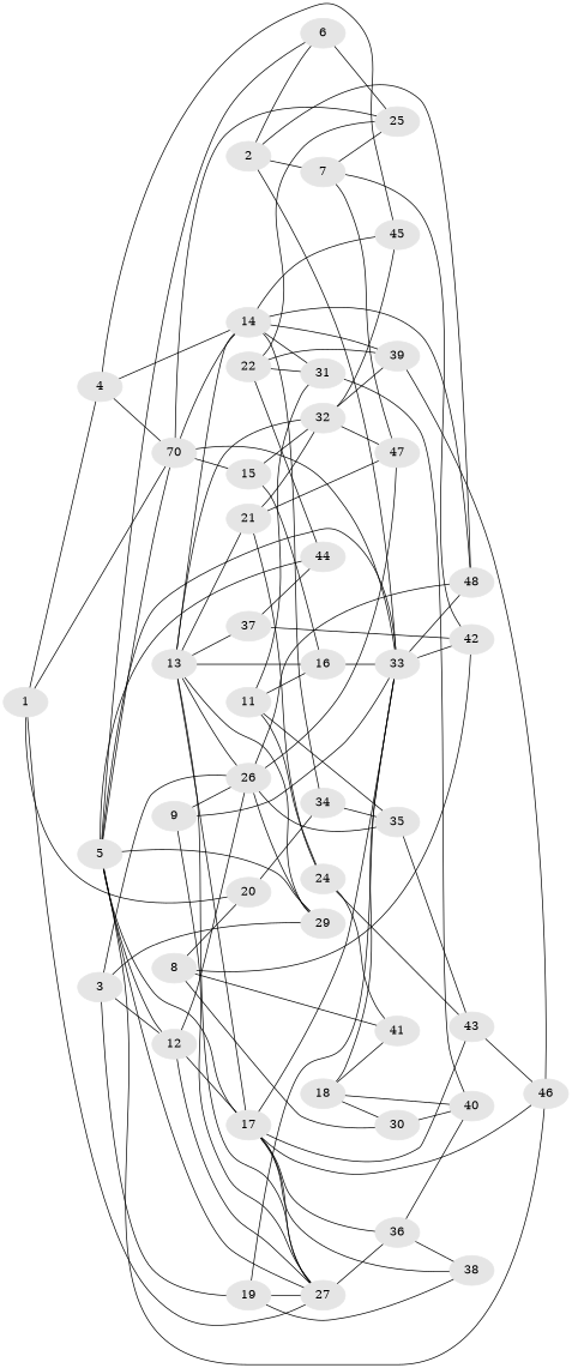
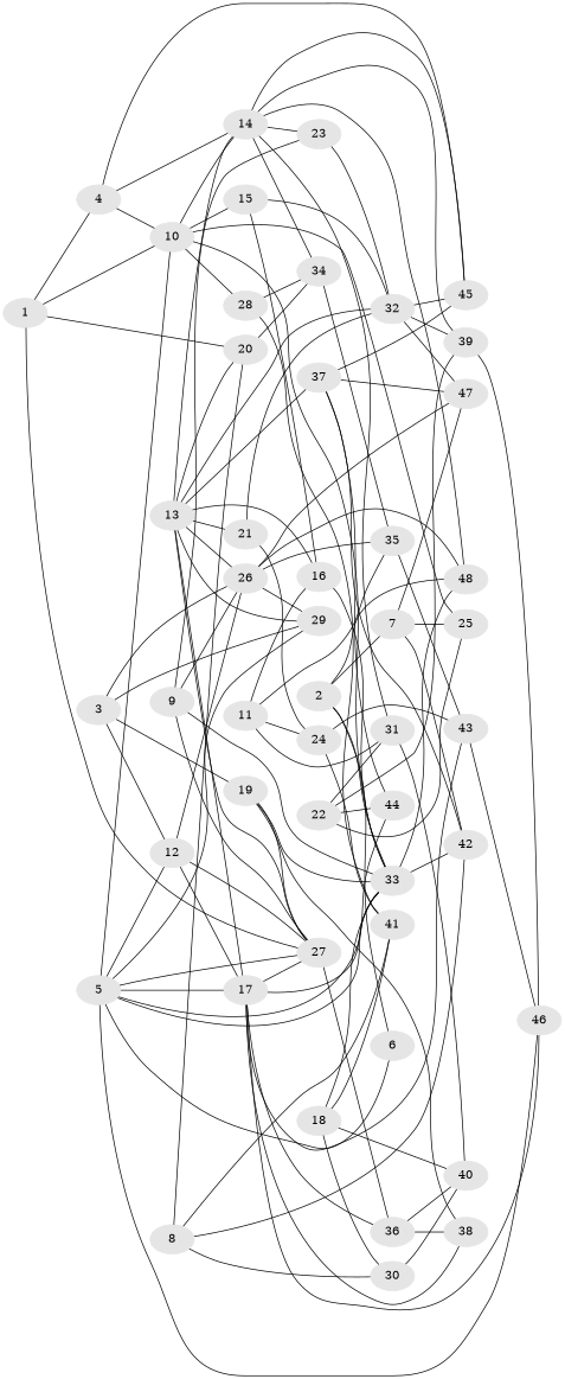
  graph {
    rankdir=LR
    node [color=gray90 style=filled]
    edge [weight=1.0]
    1
    4
-   10 [label=70]
+   10
    20
    27
    14
    45
    33
    25
+   28
    15
    34
    36
    2
    6
    7
    48
    42
    47
    3
    12
    19
    26
    29
    17
    38
    35
+   23
    31
    39
    5
    44
    46
    43
    41
    8
    30
    40
    9
    32
    16
    11
    24
    13
    21
    37
    18
    22
    1 -- 4
    1 -- 10
    1 -- 20
    1 -- 27
    4 -- 10
    4 -- 14
    4 -- 45
    10 -- 14
    10 -- 33
    10 -- 25
+   10 -- 28
    10 -- 15 [weight=2.0]
    20 -- 34
    27 -- 36
    14 -- 45
    14 -- 34
    14 -- 48
+   14 -- 23 [weight=2.0]
    14 -- 31
    14 -- 39
    33 -- 48
    33 -- 42
+   28 -- 34
+   28 -- 41
    15 -- 32
    15 -- 16
    34 -- 35
    36 -- 38
    36 -- 40
    2 -- 33
    2 -- 6
    2 -- 7
    2 -- 48
-   6 -- 25
    7 -- 25
    7 -- 42
    7 -- 47
    3 -- 12
    3 -- 19
    3 -- 26
    3 -- 29
    12 -- 27
    12 -- 26
    12 -- 17
    19 -- 27
    19 -- 33
    19 -- 38
    26 -- 48
    26 -- 47
    26 -- 29
    26 -- 35
    17 -- 27
    17 -- 33
    17 -- 36
    17 -- 38
    17 -- 46
    17 -- 43
    35 -- 43
+   23 -- 32
    31 -- 40
    39 -- 46
    5 -- 10
    5 -- 27 [weight=2.0]
    5 -- 33
    5 -- 6
    5 -- 12
    5 -- 29
    5 -- 17 [weight=2.0]
    5 -- 44 [weight=2.0]
    5 -- 46
    43 -- 46
    8 -- 20
    8 -- 42
    8 -- 41
    8 -- 30
    30 -- 40
    9 -- 27
    9 -- 33
    9 -- 26
+   9 -- 23
    32 -- 45
    32 -- 47
    32 -- 39
    16 -- 33
    11 -- 35
    11 -- 31
    11 -- 16
    11 -- 24
    24 -- 43
    24 -- 41
+   13 -- 20
    13 -- 27 [weight=2.0]
    13 -- 14
    13 -- 26
    13 -- 29
    13 -- 17
    13 -- 32 [weight=2.0]
    13 -- 16
    13 -- 21
    13 -- 37
-   21 -- 47
+   37 -- 47
    21 -- 32
    21 -- 24
+   37 -- 45
    37 -- 42
    37 -- 44
    18 -- 33
    18 -- 41
    18 -- 30
    18 -- 40
    22 -- 25
    22 -- 31
    22 -- 39
    22 -- 44
  }
